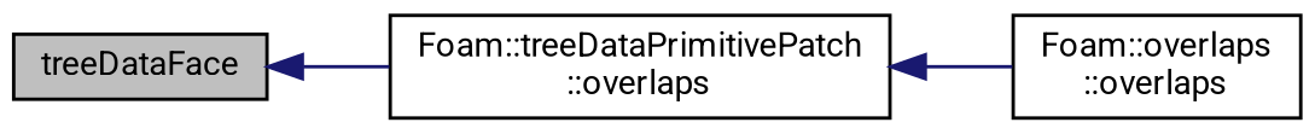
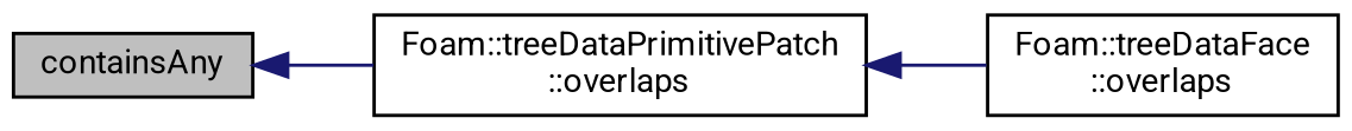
  digraph {
    fontname=Roboto
    rankdir=LR
    node [color=black fontname=Roboto fontsize=10 shape=record]
    edge [color=midnightblue dir=back fontname=Roboto fontsize=10 labelfontname=FreeSans labelfontsize=10 style=solid]
-   n1 [fillcolor=grey75 fontcolor=black height=0.2 label=treeDataFace style=filled width=0.4]
+   n1 [fillcolor=grey75 fontcolor=black height=0.2 label=containsAny style=filled width=0.4]
    n2 [height=0.2 label="Foam::treeDataPrimitivePatch\l::overlaps" width=0.4]
-   n3 [height=0.2 label="Foam::overlaps\l::overlaps" width=0.4]
+   n3 [height=0.2 label="Foam::treeDataFace\l::overlaps" width=0.4]
    n1 -> n2
    n2 -> n3
  }
